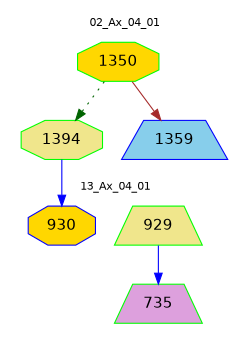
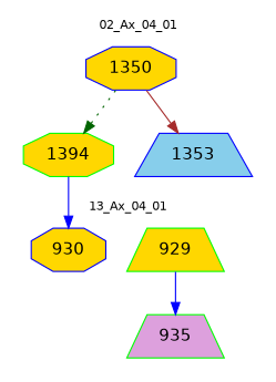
  digraph {
    fontname="DejaVu Sans"
    node [color=green fillcolor=khaki fontname="DejaVu Sans" shape=trapezium style=filled]
    edge [color=blue fontname="DejaVu Sans" style=solid]
-   n1 [label=929]
+   n1 [fillcolor=gold label=929]
    n2 [color=blue fillcolor=gold label=930 shape=octagon]
-   n3 [fillcolor=plum label=735]
-   n4 [fillcolor=gold label=1350 shape=octagon]
-   n5 [label=1394 shape=octagon]
-   n6 [color=blue fillcolor=skyblue label=1359]
+   n3 [fillcolor=plum label=935]
+   n4 [color=blue fillcolor=gold label=1350 shape=octagon]
+   n5 [fillcolor=gold label=1394 shape=octagon]
+   n6 [color=blue fillcolor=skyblue label=1353]
    subgraph cluster_1 {
      color=white
      fontsize=10
      label="13_Ax_04_01"
      n1
      n2
      n3
    }
    subgraph cluster_2 {
      color=white
      fontsize=10
      label="02_Ax_04_01"
      n4
      n5
      n6
    }
    n1 -> n3
    n4 -> n5 [color=darkgreen style=dotted]
    n4 -> n6 [color=brown]
    n5 -> n2
  }
